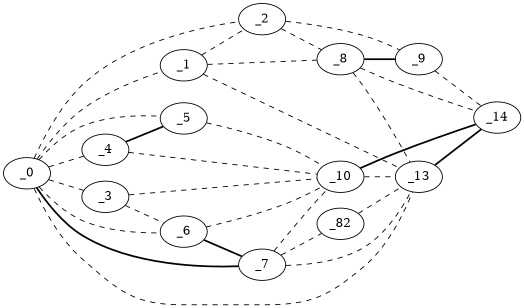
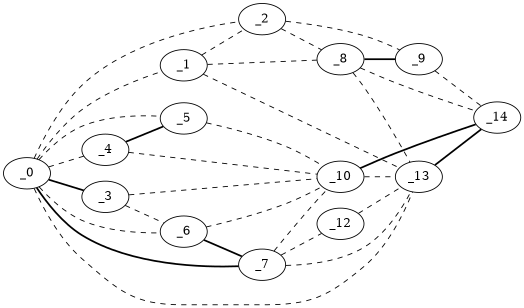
  graph {
    rankdir=LR
    node [x=61 y=29]
    edge [style=dashed valence=2]
    _0 [x=38 y=57]
    _1 [x=42]
    _2 [x=44 y=7]
    _3 [y=92]
    _4 [y=98]
    _5 [x=62 y=109]
    _6 [x=82 y=76]
    _7 [x=88 y=68]
    _13 [x=93 y=50]
    _8 [x=89]
    _9 [x=90 y=9]
    _10 [x=91 y=109]
-   _12 [x=92 y=60 label=_82]
+   _12 [x=92 y=60]
    _14 [x=94 y=38]
    _0 -- _1 [valence=1]
    _0 -- _2 [valence=1]
-   _0 -- _3
+   _0 -- _3 [style=bold]
    _0 -- _4 [valence=1]
    _0 -- _5 [valence=1]
    _0 -- _6
    _0 -- _7 [style=bold]
    _0 -- _13 [valence=1]
    _1 -- _2
    _1 -- _13
    _1 -- _8 [valence=1]
    _2 -- _8
    _2 -- _9 [valence=1]
    _3 -- _6 [valence=1]
    _3 -- _10
    _4 -- _5 [style=bold]
    _4 -- _10
    _5 -- _10 [valence=1]
    _6 -- _7 [style=bold valence=1]
    _6 -- _10
    _7 -- _13
    _7 -- _10
    _7 -- _12
    _13 -- _14 [style=bold]
    _8 -- _13
    _8 -- _9 [style=bold]
    _8 -- _14
    _9 -- _14 [valence=1]
    _10 -- _13
    _10 -- _14 [style=bold]
    _12 -- _13
  }
